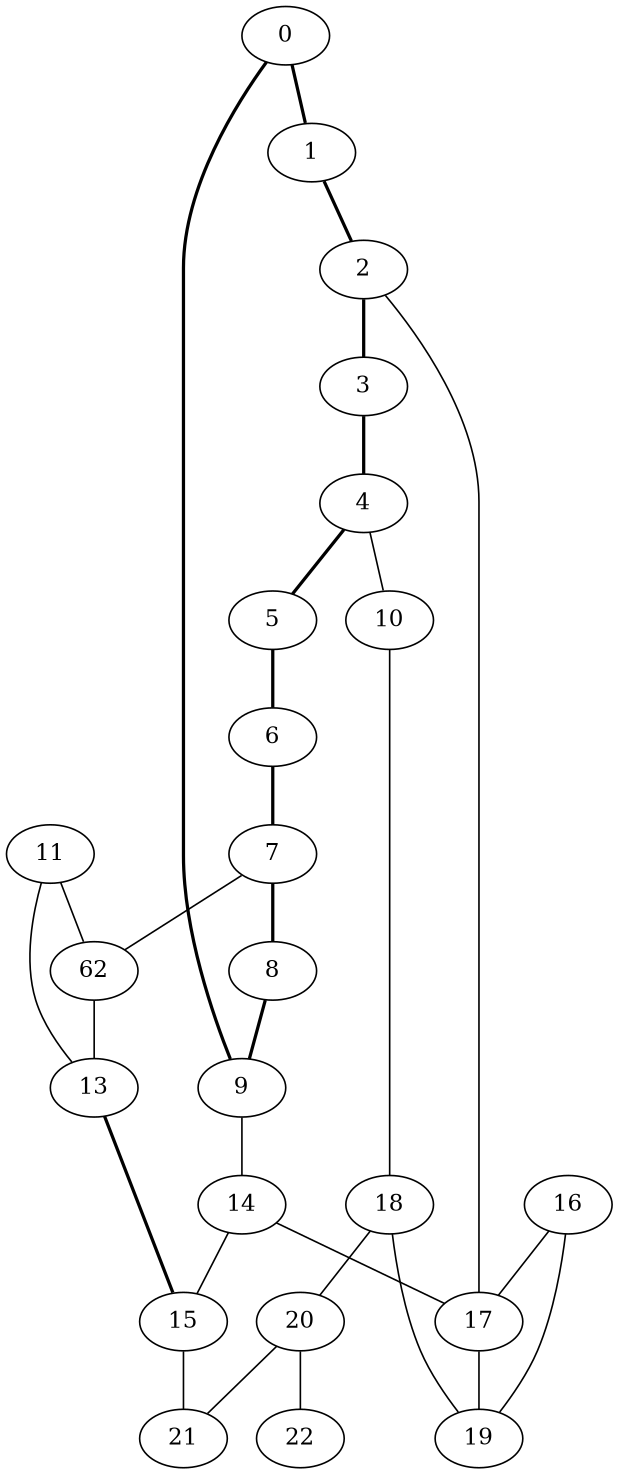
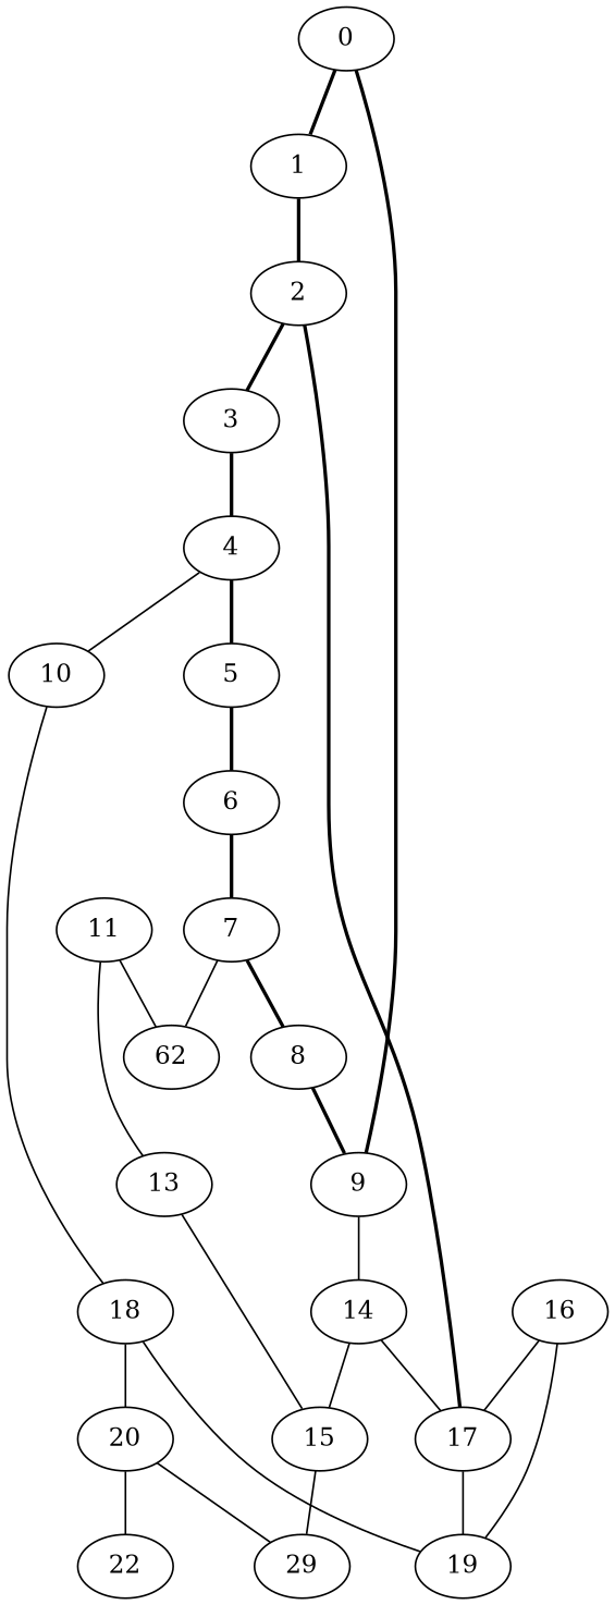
  graph {
    0
    1
    9
    2
    14
    3
    17
    15
    4
    19
    5
    10
    6
    18
    7
    n16 [label=62]
    11
    13
    20
    8
-   21
+   21 [label=29]
    16
    22
    0 -- 1 [style=bold]
    0 -- 9 [style=bold]
    1 -- 2 [style=bold]
    9 -- 14
    2 -- 3 [style=bold]
-   2 -- 17
+   2 -- 17 [style=bold]
    14 -- 17
    14 -- 15
    3 -- 4 [style=bold]
    17 -- 19
    15 -- 21
    4 -- 5 [style=bold]
    4 -- 10
    5 -- 6 [style=bold]
    10 -- 18
    6 -- 7 [style=bold]
    18 -- 19
    18 -- 20
    7 -- n16
    7 -- 8 [style=bold]
-   n16 -- 13
    11 -- n16
    11 -- 13
-   13 -- 15 [style=bold]
+   13 -- 15
    20 -- 21
    20 -- 22
    8 -- 9 [style=bold]
    16 -- 17
    16 -- 19
  }
